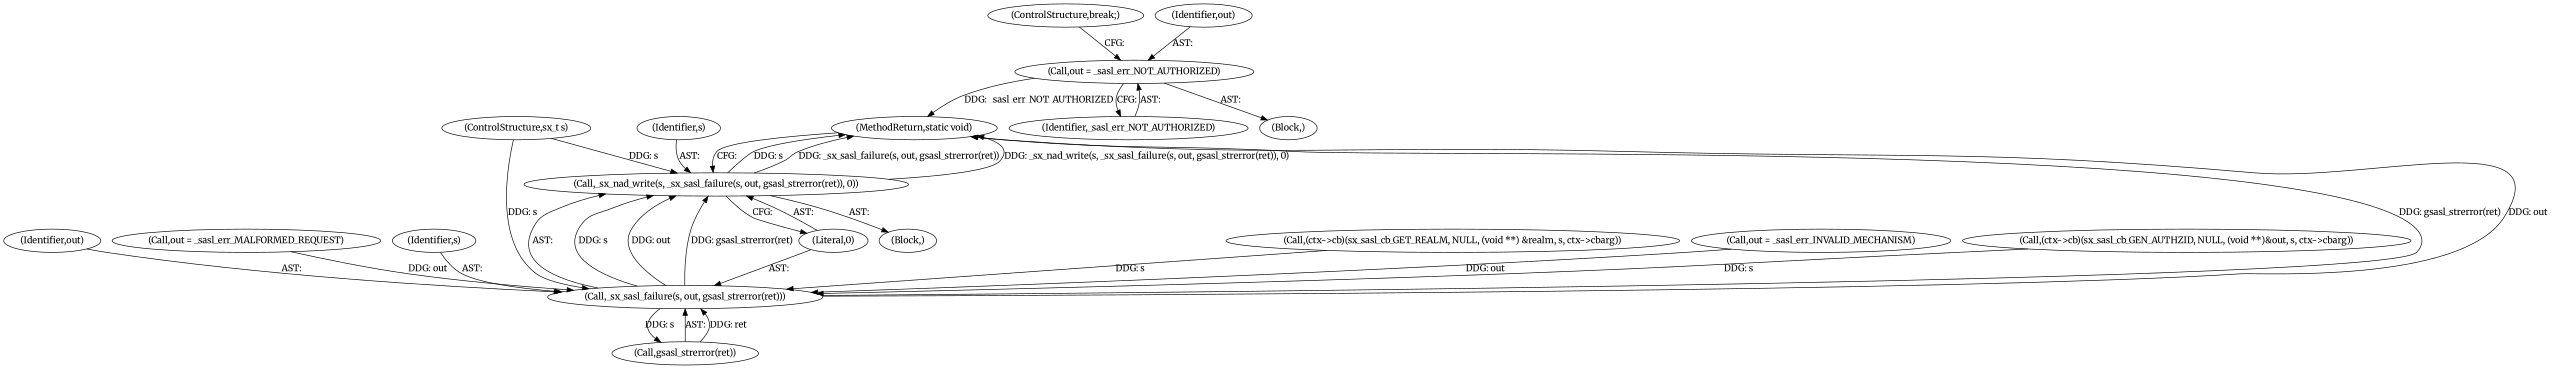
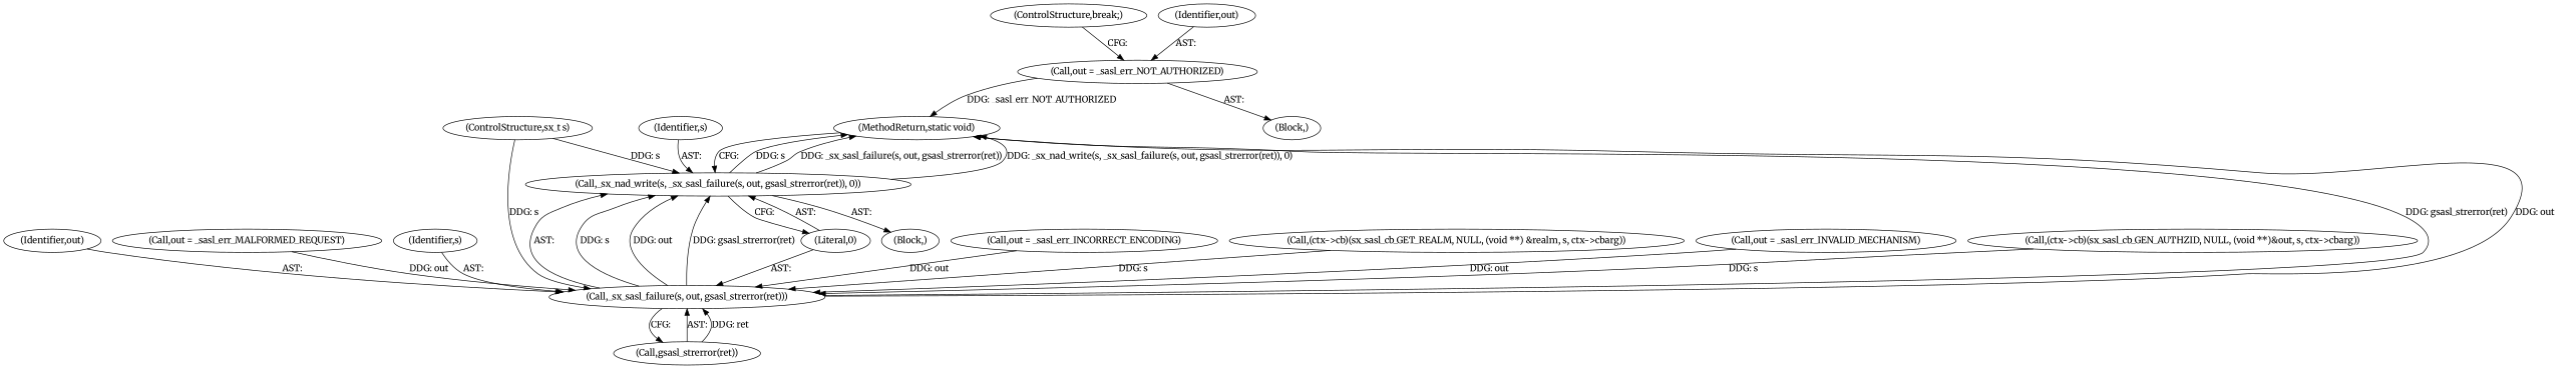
  digraph {
    fontname=Merriweather
    node [fontname=Merriweather]
    edge [fontname=Merriweather]
    n1 [label="(Call,out = _sasl_err_NOT_AUTHORIZED)"]
    n2 [label="(MethodReturn,static void)"]
-   n3 [label="(Identifier,_sasl_err_NOT_AUTHORIZED)"]
    n4 [label="(Block,)"]
    n5 [label="(Call,_sx_sasl_failure(s, out, gsasl_strerror(ret)))"]
    n6 [label="(Call,_sx_nad_write(s, _sx_sasl_failure(s, out, gsasl_strerror(ret)), 0))"]
    n7 [label="(Call,gsasl_strerror(ret))"]
    n8 [label="(Literal,0)"]
    n9 [label="(Block,)"]
    n10 [label="(ControlStructure,break;)"]
    n11 [label="(Identifier,out)"]
    n12 [label="(Call,out = _sasl_err_MALFORMED_REQUEST)"]
    n13 [label="(Identifier,s)"]
    n14 [label="(Identifier,s)"]
    n15 [label="(ControlStructure,sx_t s)"]
+   n16 [label="(Call,out = _sasl_err_INCORRECT_ENCODING)"]
    n17 [label="(Call,(ctx->cb)(sx_sasl_cb_GET_REALM, NULL, (void **) &realm, s, ctx->cbarg))"]
    n18 [label="(Call,out = _sasl_err_INVALID_MECHANISM)"]
    n19 [label="(Call,(ctx->cb)(sx_sasl_cb_GEN_AUTHZID, NULL, (void **)&out, s, ctx->cbarg))"]
    n20 [label="(Identifier,out)"]
    n1 -> n2 [label="DDG: _sasl_err_NOT_AUTHORIZED"]
-   n1 -> n3 [label="CFG: "]
    n1 -> n4 [label="AST: "]
    n2 -> n6 [label="CFG: "]
-   n3 -> n1 [label="AST: "]
    n5 -> n2 [label="DDG: gsasl_strerror(ret)"]
    n5 -> n2 [label="DDG: out"]
    n5 -> n6 [label="AST: "]
    n5 -> n6 [label="DDG: s"]
    n5 -> n6 [label="DDG: out"]
    n5 -> n6 [label="DDG: gsasl_strerror(ret)"]
-   n5 -> n7 [label="DDG: s"]
+   n5 -> n7 [label="CFG: "]
    n6 -> n2 [label="DDG: s"]
    n6 -> n2 [label="DDG: _sx_sasl_failure(s, out, gsasl_strerror(ret))"]
    n6 -> n2 [label="DDG: _sx_nad_write(s, _sx_sasl_failure(s, out, gsasl_strerror(ret)), 0)"]
    n6 -> n8 [label="CFG: "]
    n6 -> n9 [label="AST: "]
    n7 -> n5 [label="AST: "]
    n7 -> n5 [label="DDG: ret"]
    n8 -> n5 [label="AST: "]
    n8 -> n6 [label="AST: "]
    n10 -> n1 [label="CFG: "]
    n11 -> n5 [label="AST: "]
    n12 -> n5 [label="DDG: out"]
    n13 -> n6 [label="AST: "]
    n14 -> n5 [label="AST: "]
    n15 -> n5 [label="DDG: s"]
    n15 -> n6 [label="DDG: s"]
+   n16 -> n5 [label="DDG: out"]
    n17 -> n5 [label="DDG: s"]
    n18 -> n5 [label="DDG: out"]
    n19 -> n5 [label="DDG: s"]
    n20 -> n1 [label="AST: "]
  }
